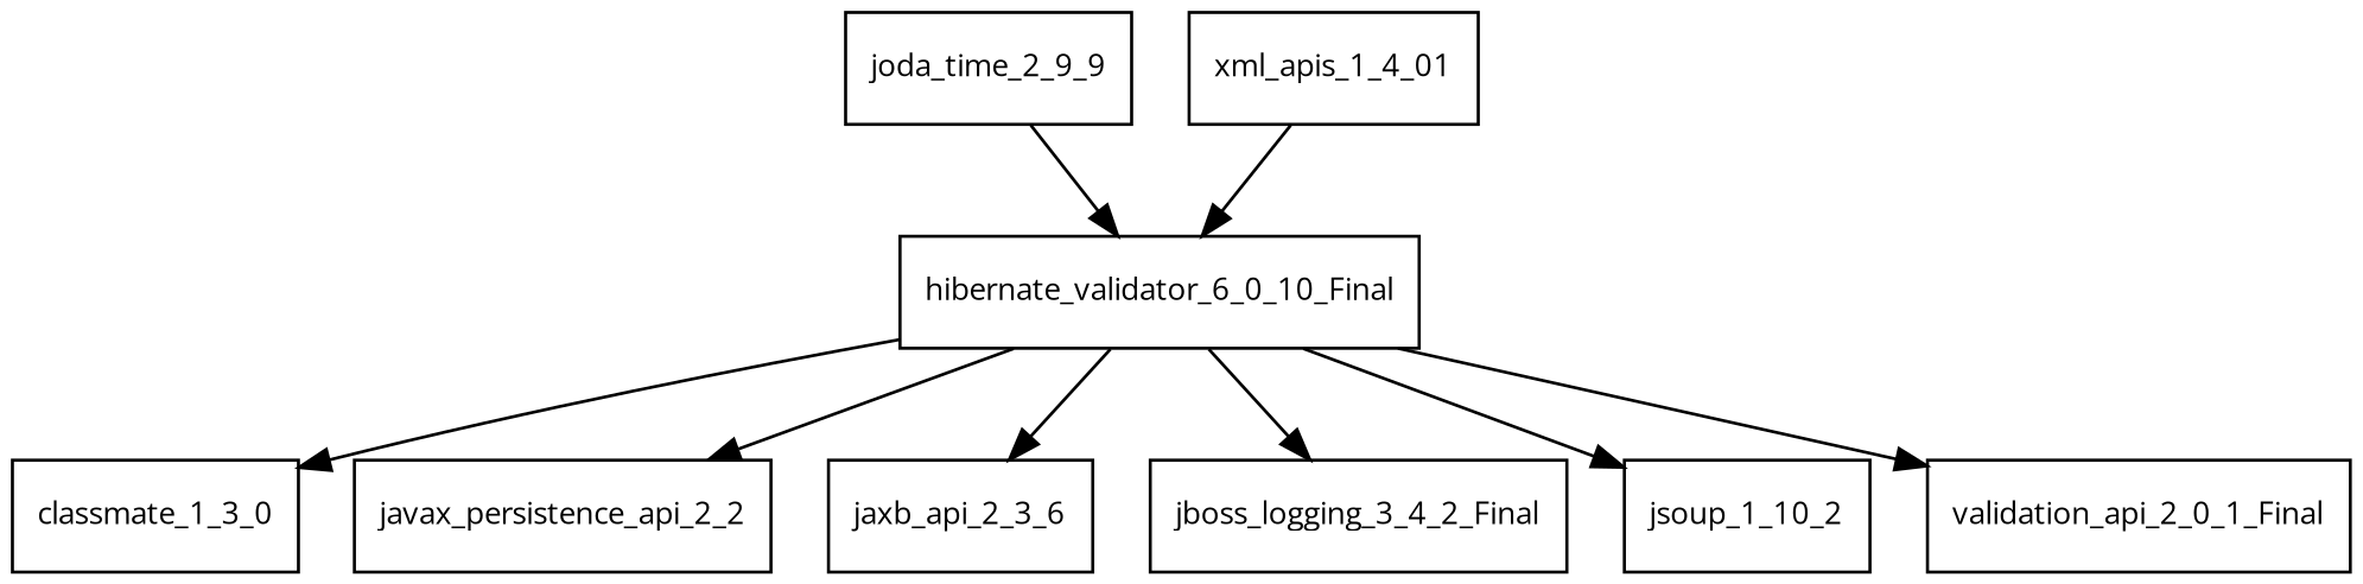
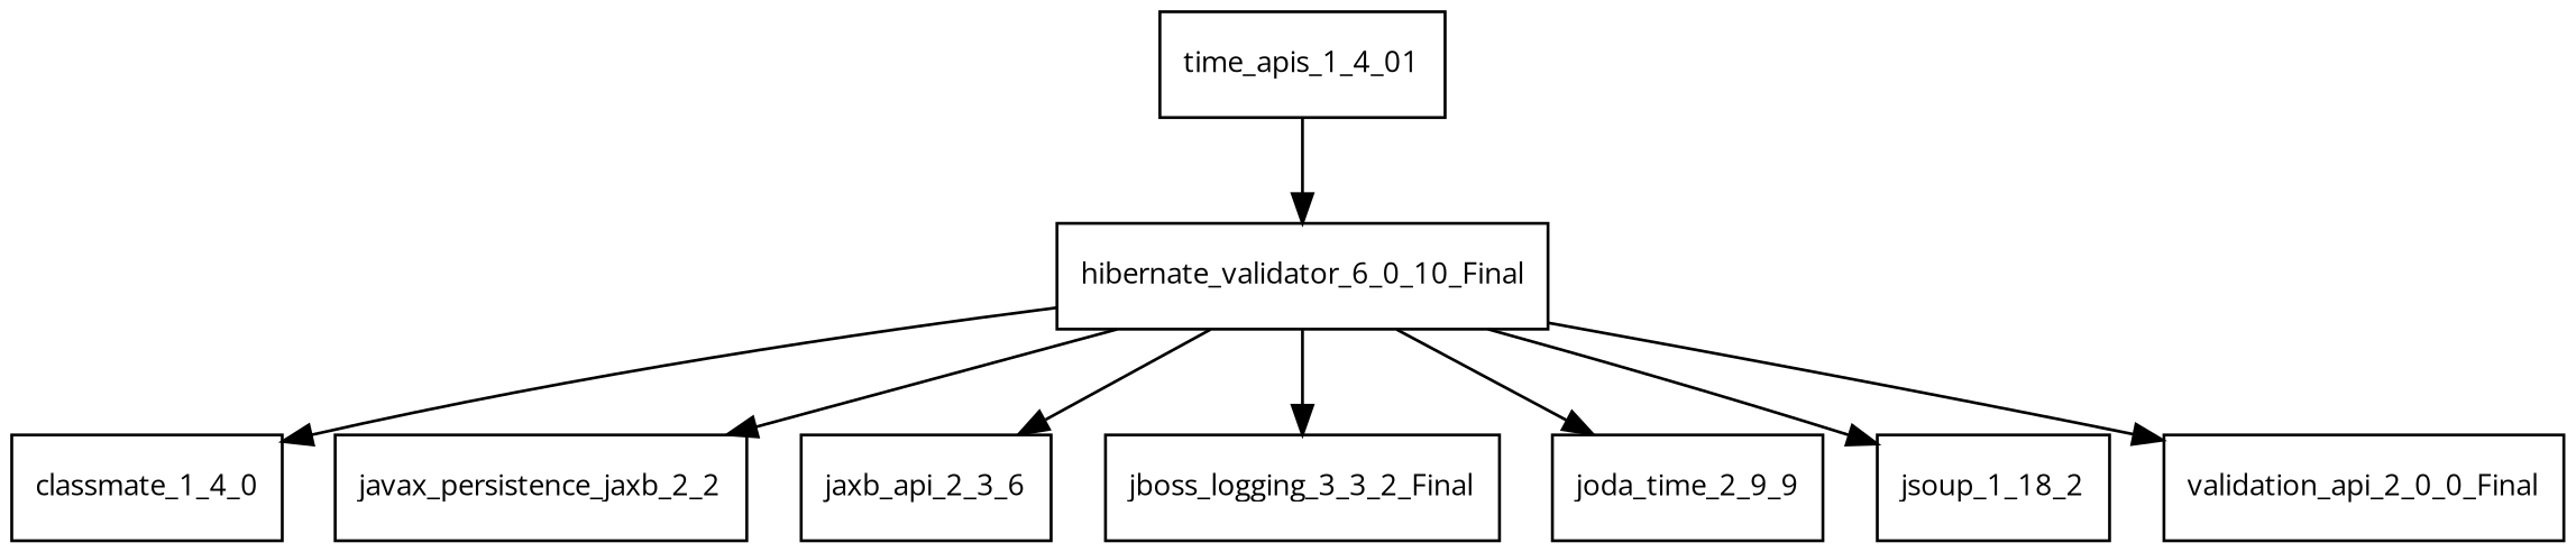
  digraph {
    fontname="Open Sans"
    node [fontname="Open Sans" fontsize=10.0 shape=box]
    edge [fontname="Open Sans"]
    hibernate_validator_6_0_10_Final
-   classmate_1_4_0 [label=classmate_1_3_0]
-   javax_persistence_api_2_2
+   classmate_1_4_0
+   javax_persistence_api_2_2 [label=javax_persistence_jaxb_2_2]
    n4 [label=jaxb_api_2_3_6]
-   jboss_logging_3_3_2_Final [label=jboss_logging_3_4_2_Final]
+   jboss_logging_3_3_2_Final
    joda_time_2_9_9
-   jsoup_1_10_2
-   validation_api_2_0_1_Final
-   xml_apis_1_4_01
+   jsoup_1_10_2 [label=jsoup_1_18_2]
+   validation_api_2_0_1_Final [label=validation_api_2_0_0_Final]
+   xml_apis_1_4_01 [label=time_apis_1_4_01]
    hibernate_validator_6_0_10_Final -> classmate_1_4_0
    hibernate_validator_6_0_10_Final -> javax_persistence_api_2_2
    hibernate_validator_6_0_10_Final -> n4
    hibernate_validator_6_0_10_Final -> jboss_logging_3_3_2_Final
-   joda_time_2_9_9 -> hibernate_validator_6_0_10_Final
+   hibernate_validator_6_0_10_Final -> joda_time_2_9_9
    hibernate_validator_6_0_10_Final -> jsoup_1_10_2
    hibernate_validator_6_0_10_Final -> validation_api_2_0_1_Final
    xml_apis_1_4_01 -> hibernate_validator_6_0_10_Final
  }
